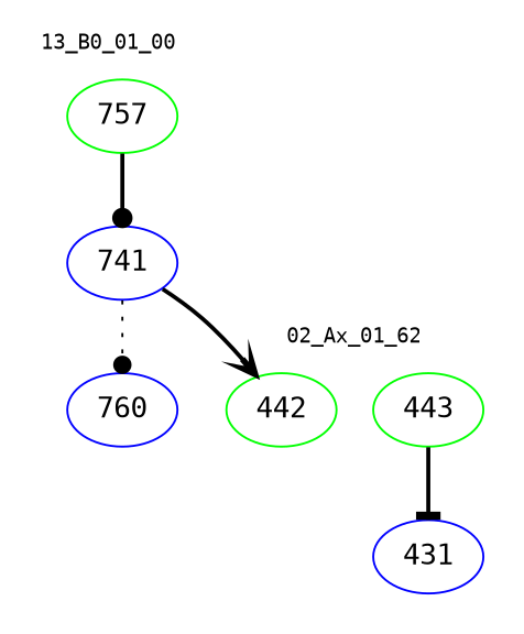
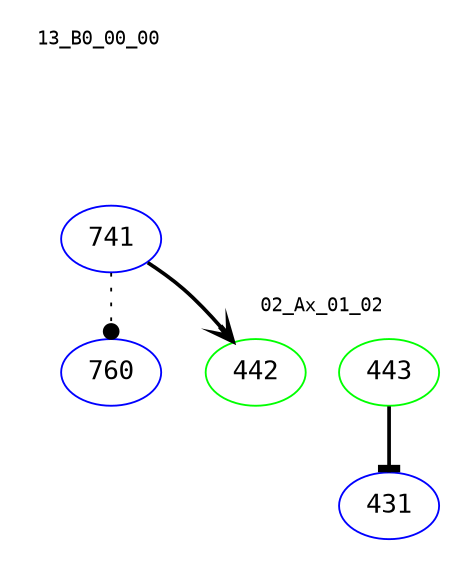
  digraph {
    fontname="DejaVu Sans Mono"
    node [color=green fontname="DejaVu Sans Mono"]
    edge [arrowhead=dot color=black fontname="DejaVu Sans Mono" style=bold]
    n1 [label=443]
    n2 [color=blue label=431]
    n3 [label=442]
-   n4 [label=757]
    n5 [color=blue label=741]
    n6 [color=blue label=760]
    subgraph cluster_1 {
      color=white
      fontsize=10
-     label="02_Ax_01_62"
+     label="02_Ax_01_02"
      n1
      n2
      n3
    }
    subgraph cluster_2 {
      color=white
      fontsize=10
-     label="13_B0_01_00"
-     n4
+     label="13_B0_00_00"
      n5
      n6
    }
    n1 -> n2 [arrowhead=tee]
-   n4 -> n5
    n5 -> n3 [arrowhead=vee]
    n5 -> n6 [style=dotted]
  }
